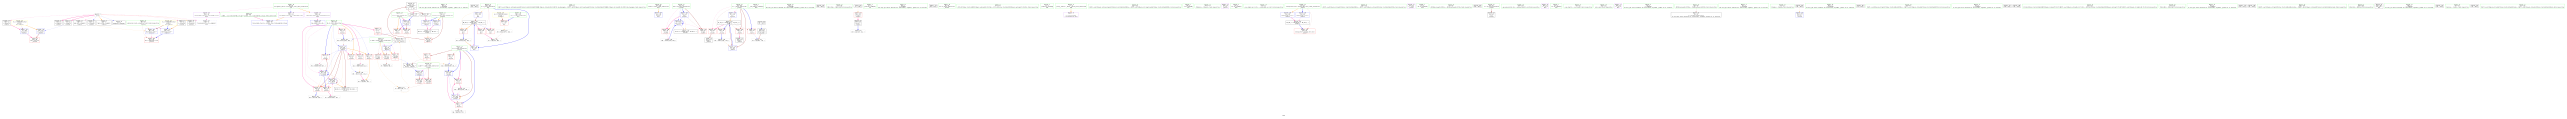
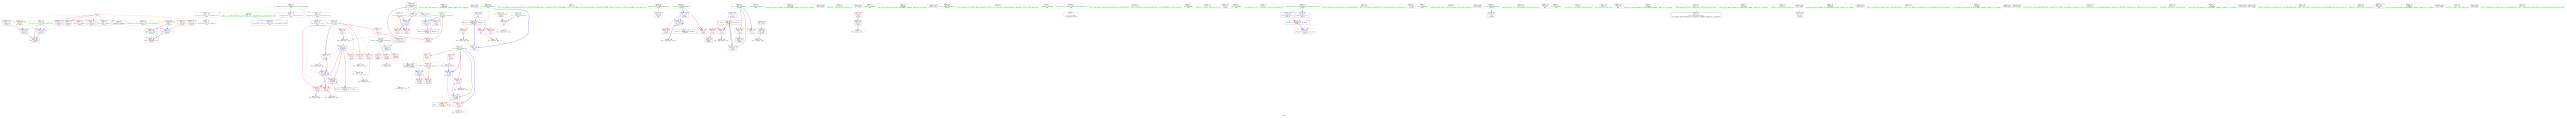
  digraph {
    fontname="JetBrains Mono"
    label=SVFG
    node [color=green fontname="JetBrains Mono" shape=record]
    edge [color=deeppink fontname="JetBrains Mono" style=bold]
    n1 [color=grey label="{NodeID: 0\nNullPtr}"]
    n2 [color=black label="{NodeID: 56\n2\<--3\ndummyVal\<--dummyVal\n}"]
    n3 [color=black label="{NodeID: 57\n129\<--3\n\<--dummyVal\n_Z4calcv\n}"]
    n4 [color=black label="{NodeID: 58\n130\<--3\n\<--dummyVal\n_Z4calcv\n}"]
    n5 [color=black label="{NodeID: 59\n132\<--3\n\<--dummyVal\n_Z4calcv\n}"]
    n6 [color=black label="{NodeID: 60\n175\<--3\n\<--dummyVal\n_Z4calcv\n}"]
    n7 [color=black label="{NodeID: 61\n176\<--3\n\<--dummyVal\n_Z4calcv\n}"]
    n8 [color=black label="{NodeID: 62\n178\<--3\n\<--dummyVal\n_Z4calcv\n}"]
    n9 [color=black label="{NodeID: 63\n228\<--3\nlpad.val\<--dummyVal\n_Z4calcv\n}"]
    n10 [color=black label="{NodeID: 64\n229\<--3\nlpad.val38\<--dummyVal\n_Z4calcv\n}"]
    n11 [color=blue label="{NodeID: 117\n310\<--3\nllvm.global_ctors_2\<--dummyVal\nGlob }" style=dotted]
    n12 [color=blue label="{NodeID: 124\n83\<--130\nexn.slot\<--\n_Z4calcv\n}"]
    n13 [color=blue label="{NodeID: 125\n85\<--132\nehselector.slot\<--\n_Z4calcv\n}"]
    n14 [color=blue label="{NodeID: 131\n83\<--176\nexn.slot\<--\n_Z4calcv\n}"]
    n15 [color=blue label="{NodeID: 132\n85\<--178\nehselector.slot\<--\n_Z4calcv\n}"]
    n16 [color=red label="{NodeID: 99\n226\<--83\nexn\<--exn.slot\n_Z4calcv\n}"]
    n17 [color=red label="{NodeID: 100\n227\<--85\nsel\<--ehselector.slot\n_Z4calcv\n}"]
    n18 [color=red label="{NodeID: 97\n198\<--79\n\<--B\n_Z4calcv\n}"]
    n19 [color=grey label="{NodeID: 219\n199 = cmp(198, 200, )\n}"]
    n20 [label="{NodeID: 14\n142\<--1\n\<--dummyObj\nCan only get source location for instruction, argument, global var or function.}"]
    n21 [color=black label="{NodeID: 277\n284 = PHI()\n}"]
    n22 [color=red label="{NodeID: 111\n279\<--268\n\<--TC\nmain\n}"]
    n23 [color=grey label="{NodeID: 214\n280 = Binary(279, 138, )\n}"]
    n24 [color=grey label="{NodeID: 221\n281 = cmp(278, 280, )\n}"]
    n25 [label="{NodeID: 28\n77\<--78\nA\<--A_field_insensitive\n_Z4calcv\n}"]
    n26 [color=red label="{NodeID: 87\n150\<--77\n\<--A\n_Z4calcv\n|{<s0>12}}"]
    n27 [color=red label="{NodeID: 88\n155\<--77\n\<--A\n_Z4calcv\n}"]
    n28 [color=red label="{NodeID: 89\n185\<--77\n\<--A\n_Z4calcv\n}"]
    n29 [color=red label="{NodeID: 90\n189\<--77\n\<--A\n_Z4calcv\n}"]
    n30 [color=blue label="{NodeID: 128\n77\<--156\nA\<--div\n_Z4calcv\n}"]
    n31 [color=blue label="{NodeID: 133\n77\<--190\nA\<--div25\n_Z4calcv\n}"]
    n32 [color=black label="{NodeID: 280\n48 = PHI(65, 150, )\n0th arg _Z3gcdxx }"]
    n33 [color=grey label="{NodeID: 210\n156 = Binary(155, 154, )\n}"]
    n34 [color=grey label="{NodeID: 220\n186 = cmp(185, 187, )\n}"]
    n35 [color=grey label="{NodeID: 212\n190 = Binary(189, 187, )\n}"]
+   n36 [color=black label="{NodeID: 233\nMR_8V_3 = PHI(MR_8V_4, MR_8V_2, )\npts\{78 \}\n}"]
    n37 [color=blue label="{NodeID: 118\n52\<--48\na.addr\<--a\n_Z3gcdxx\n}"]
    n38 [color=grey label="{NodeID: 208\n294 = Binary(293, 138, )\n}"]
    n39 [color=blue label="{NodeID: 141\n270\<--294\nT\<--inc\nmain\n}"]
    n40 [color=black label="{NodeID: 232\nMR_28V_3 = PHI(MR_28V_4, MR_28V_2, )\npts\{271 \}\n}"]
    n41 [color=red label="{NodeID: 112\n278\<--270\n\<--T\nmain\n}"]
    n42 [color=red label="{NodeID: 113\n285\<--270\n\<--T\nmain\n}"]
    n43 [color=red label="{NodeID: 114\n293\<--270\n\<--T\nmain\n}"]
    n44 [label="{NodeID: 42\n143\<--144\n_ZNSt7__cxx1119basic_istringstreamIcSt11char_traitsIcESaIcEEC1ERKNS_12basic_stringIcS2_S3_EESt13_Ios_Openmode\<--_ZNSt7__cxx1119basic_istringstreamIcSt11char_traitsIcESaIcEEC1ERKNS_12basic_stringIcS2_S3_EESt13_Ios_Openmode_field_insensitive\n}"]
    n45 [color=blue label="{NodeID: 139\n266\<--104\nretval\<--\nmain\n}"]
    n46 [color=black label="{NodeID: 236\nMR_22V_2 = PHI(MR_22V_4, MR_22V_1, )\npts\{96 \}\n}"]
    n47 [color=black label="{NodeID: 70\n114\<--113\nconv2\<--\n_Z4calcv\n}"]
    n48 [color=red label="{NodeID: 84\n58\<--54\n\<--b.addr\n_Z3gcdxx\n}"]
    n49 [color=grey label="{NodeID: 218\n59 = cmp(58, 60, )\n}"]
    n50 [label="{NodeID: 1\n7\<--1\n__dso_handle\<--dummyObj\nGlob }"]
    n51 [color=red label="{NodeID: 98\n205\<--79\n\<--B\n_Z4calcv\n}"]
    n52 [color=grey label="{NodeID: 204\n206 = Binary(205, 187, )\n}"]
    n53 [color=blue label="{NodeID: 137\n79\<--206\nB\<--div31\n_Z4calcv\n}"]
    n54 [color=black label="{NodeID: 234\nMR_10V_3 = PHI(MR_10V_6, MR_10V_2, )\npts\{80 \}\n}"]
    n55 [label="{NodeID: 15\n187\<--1\n\<--dummyObj\nCan only get source location for instruction, argument, global var or function.}"]
    n56 [color=black label="{NodeID: 278\n286 = PHI()\n}"]
    n57 [label="{NodeID: 29\n79\<--80\nB\<--B_field_insensitive\n_Z4calcv\n}"]
    n58 [color=red label="{NodeID: 91\n151\<--79\n\<--B\n_Z4calcv\n|{<s0>12}}"]
    n59 [color=red label="{NodeID: 92\n159\<--79\n\<--B\n_Z4calcv\n}"]
    n60 [color=red label="{NodeID: 93\n162\<--79\n\<--B\n_Z4calcv\n}"]
    n61 [color=red label="{NodeID: 94\n163\<--79\n\<--B\n_Z4calcv\n}"]
    n62 [color=red label="{NodeID: 95\n166\<--79\n\<--B\n_Z4calcv\n}"]
    n63 [color=red label="{NodeID: 96\n192\<--79\n\<--B\n_Z4calcv\n}"]
    n64 [color=blue label="{NodeID: 129\n79\<--160\nB\<--div18\n_Z4calcv\n}"]
    n65 [color=blue label="{NodeID: 134\n79\<--193\nB\<--div26\n_Z4calcv\n}"]
    n66 [color=black label="{NodeID: 281\n49 = PHI(68, 151, )\n1st arg _Z3gcdxx }"]
    n67 [color=grey label="{NodeID: 205\n160 = Binary(159, 158, )\n}"]
    n68 [color=grey label="{NodeID: 206\n165 = Binary(162, 164, )\n}"]
    n69 [color=grey label="{NodeID: 207\n164 = Binary(60, 163, )\n}"]
    n70 [color=grey label="{NodeID: 217\n167 = cmp(165, 166, )\n}"]
    n71 [color=grey label="{NodeID: 213\n193 = Binary(192, 187, )\n}"]
    n72 [color=blue label="{NodeID: 119\n54\<--49\nb.addr\<--b\n_Z3gcdxx\n}"]
    n73 [color=grey label="{NodeID: 209\n203 = Binary(202, 200, )\n}"]
    n74 [color=blue label="{NodeID: 136\n95\<--203\nnum\<--inc30\n_Z4calcv\n}"]
    n75 [color=red label="{NodeID: 108\n202\<--95\n\<--num\n_Z4calcv\n}"]
    n76 [color=red label="{NodeID: 109\n209\<--95\n\<--num\n_Z4calcv\n}"]
    n77 [color=blue label="{NodeID: 126\n87\<--137\ni\<--inc\n_Z4calcv\n}"]
    n78 [color=black label="{NodeID: 229\nMR_16V_3 = PHI(MR_16V_4, MR_16V_2, )\npts\{88 \}\n}"]
    n79 [color=red label="{NodeID: 101\n106\<--87\n\<--i\n_Z4calcv\n}"]
    n80 [color=red label="{NodeID: 102\n113\<--87\n\<--i\n_Z4calcv\n}"]
    n81 [color=red label="{NodeID: 103\n123\<--87\n\<--i\n_Z4calcv\n}"]
    n82 [color=red label="{NodeID: 104\n136\<--87\n\<--i\n_Z4calcv\n}"]
    n83 [color=grey label="{NodeID: 215\n111 = cmp(106, 110, )\n}"]
    n84 [color=black label="{NodeID: 72\n124\<--123\nconv7\<--\n_Z4calcv\n}"]
    n85 [color=grey label="{NodeID: 203\n137 = Binary(136, 138, )\n}"]
    n86 [label="{NodeID: 43\n147\<--148\n_ZNSirsERx\<--_ZNSirsERx_field_insensitive\n}"]
    n87 [color=blue label="{NodeID: 140\n270\<--138\nT\<--\nmain\n}"]
    n88 [color=black label="{NodeID: 71\n119\<--118\nconv5\<--\n_Z4calcv\n}"]
    n89 [color=grey label="{NodeID: 216\n120 = cmp(119, 121, )\n}"]
    n90 [color=red label="{NodeID: 85\n65\<--54\n\<--b.addr\n_Z3gcdxx\n|{<s0>3}}"]
    n91 [color=red label="{NodeID: 82\n62\<--52\n\<--a.addr\n_Z3gcdxx\n}"]
    n92 [color=red label="{NodeID: 83\n66\<--52\n\<--a.addr\n_Z3gcdxx\n}"]
    n93 [label="{NodeID: 2\n8\<--1\n_ZSt3cin\<--dummyObj\nGlob }"]
    n94 [label="{NodeID: 16\n200\<--1\n\<--dummyObj\nCan only get source location for instruction, argument, global var or function.}"]
    n95 [color=black label="{NodeID: 279\n290 = PHI()\n}"]
    n96 [label="{NodeID: 30\n81\<--82\nin\<--in_field_insensitive\n_Z4calcv\n}"]
    n97 [color=blue label="{NodeID: 127\n91\<--152\nG\<--call17\n_Z4calcv\n}"]
    n98 [color=red label="{NodeID: 105\n154\<--91\n\<--G\n_Z4calcv\n}"]
    n99 [color=red label="{NodeID: 106\n158\<--91\n\<--G\n_Z4calcv\n}"]
    n100 [label="{NodeID: 44\n171\<--172\n_ZStlsISt11char_traitsIcEERSt13basic_ostreamIcT_ES5_PKc\<--_ZStlsISt11char_traitsIcEERSt13basic_ostreamIcT_ES5_PKc_field_insensitive\n}"]
    n101 [color=black label="{NodeID: 224\nMR_2V_3 = PHI(MR_2V_4, MR_2V_2, )\npts\{51 \}\n}"]
    n102 [color=red label="{NodeID: 81\n72\<--50\n\<--retval\n_Z3gcdxx\n}"]
    n103 [color=black label="{NodeID: 66\n47\<--72\n_Z3gcdxx_ret\<--\n_Z3gcdxx\n|{<s0>3|<s1>12}}"]
    n104 [color=black label="{NodeID: 282\n69 = PHI(47, )\n}"]
    n105 [color=black label="{NodeID: 273\n152 = PHI(47, )\n}"]
    n106 [color=red label="{NodeID: 86\n67\<--54\n\<--b.addr\n_Z3gcdxx\n}"]
    n107 [color=grey label="{NodeID: 211\n68 = Binary(66, 67, )\n|{<s0>3}}"]
    n108 [label="{NodeID: 3\n9\<--1\n_ZSt4cout\<--dummyObj\nGlob }"]
    n109 [label="{NodeID: 17\n4\<--6\n_ZStL8__ioinit\<--_ZStL8__ioinit_field_insensitive\nGlob }"]
    n110 [color=purple label="{NodeID: 73\n29\<--4\n\<--_ZStL8__ioinit\n__cxx_global_var_init\n}"]
+   n111 [label="{NodeID: 31\n83\<--84\nexn.slot\<--exn.slot_field_insensitive\n_Z4calcv\n}"]
    n112 [label="{NodeID: 45\n181\<--182\n_ZNSt7__cxx1119basic_istringstreamIcSt11char_traitsIcESaIcEED1Ev\<--_ZNSt7__cxx1119basic_istringstreamIcSt11char_traitsIcESaIcEED1Ev_field_insensitive\n}"]
    n113 [color=yellow label="{NodeID: 253\n12V_1 = ENCHI(MR_12V_0)\npts\{84 \}\nFun[_Z4calcv]}" style=double]
    n114 [label="{NodeID: 4\n10\<--1\n.str\<--dummyObj\nGlob }"]
    n115 [label="{NodeID: 18\n18\<--22\nllvm.global_ctors\<--llvm.global_ctors_field_insensitive\nGlob }"]
    n116 [color=purple label="{NodeID: 78\n308\<--18\nllvm.global_ctors_0\<--llvm.global_ctors\nGlob }"]
    n117 [color=purple label="{NodeID: 79\n309\<--18\nllvm.global_ctors_1\<--llvm.global_ctors\nGlob }"]
    n118 [color=purple label="{NodeID: 80\n310\<--18\nllvm.global_ctors_2\<--llvm.global_ctors\nGlob }"]
    n119 [color=blue label="{NodeID: 115\n308\<--19\nllvm.global_ctors_0\<--\nGlob }"]
    n120 [color=blue label="{NodeID: 116\n309\<--20\nllvm.global_ctors_1\<--_GLOBAL__sub_I_Alexander86_0_0.cpp\nGlob }"]
    n121 [label="{NodeID: 32\n85\<--86\nehselector.slot\<--ehselector.slot_field_insensitive\n_Z4calcv\n}"]
    n122 [label="{NodeID: 46\n211\<--212\n_ZNSolsEx\<--_ZNSolsEx_field_insensitive\n}"]
    n123 [color=purple label="{NodeID: 74\n169\<--10\n\<--.str\n_Z4calcv\n}"]
    n124 [color=yellow label="{NodeID: 254\n14V_1 = ENCHI(MR_14V_0)\npts\{86 \}\nFun[_Z4calcv]}" style=double]
    n125 [label="{NodeID: 5\n12\<--1\n.str.1\<--dummyObj\nGlob }"]
    n126 [label="{NodeID: 19\n23\<--24\n__cxx_global_var_init\<--__cxx_global_var_init_field_insensitive\n}"]
    n127 [color=blue label="{NodeID: 121\n50\<--69\nretval\<--call\n_Z3gcdxx\n}"]
    n128 [label="{NodeID: 33\n87\<--88\ni\<--i_field_insensitive\n_Z4calcv\n}"]
    n129 [color=blue label="{NodeID: 122\n87\<--104\ni\<--\n_Z4calcv\n}"]
    n130 [color=blue label="{NodeID: 130\n93\<--138\ncleanup.dest.slot\<--\n_Z4calcv\n}"]
    n131 [color=black label="{NodeID: 235\nMR_20V_3 = PHI(MR_20V_4, MR_20V_2, )\npts\{94 \}\n}"]
    n132 [color=red label="{NodeID: 107\n221\<--93\ncleanup.dest\<--cleanup.dest.slot\n_Z4cout\n}"]
    n133 [label="{NodeID: 47\n219\<--220\n_ZNSt7__cxx1112basic_stringIcSt11char_traitsIcESaIcEED1Ev\<--_ZNSt7__cxx1112basic_stringIcSt11char_traitsIcESaIcEED1Ev_field_insensitive\n}"]
    n134 [color=purple label="{NodeID: 75\n213\<--12\n\<--.str.1\n_Z4calcv\n}"]
    n135 [label="{NodeID: 6\n14\<--1\n.str.2\<--dummyObj\nGlob }"]
    n136 [label="{NodeID: 20\n27\<--28\n_ZNSt8ios_base4InitC1Ev\<--_ZNSt8ios_base4InitC1Ev_field_insensitive\n}"]
    n137 [color=black label="{NodeID: 283\n100 = PHI()\n}"]
    n138 [label="{NodeID: 34\n89\<--90\nis\<--is_field_insensitive\n_Z4calcv\n}"]
    n139 [color=black label="{NodeID: 67\n145\<--89\n\<--is\n_Z4calcv\n}"]
    n140 [label="{NodeID: 48\n237\<--238\n__gxx_personality_v0\<--__gxx_personality_v0_field_insensitive\n}"]
    n141 [color=purple label="{NodeID: 76\n283\<--14\n\<--.str.2\nmain\n}"]
    n142 [label="{NodeID: 7\n16\<--1\n.str.3\<--dummyObj\nGlob }"]
    n143 [label="{NodeID: 21\n33\<--34\n__cxa_atexit\<--__cxa_atexit_field_insensitive\n}"]
    n144 [color=black label="{NodeID: 284\n107 = PHI()\n}"]
    n145 [color=black label="{NodeID: 69\n110\<--107\nconv\<--call1\n_Z4calcv\n}"]
    n146 [color=blue label="{NodeID: 120\n50\<--62\nretval\<--\n_Z3gcdxx\n}"]
    n147 [label="{NodeID: 35\n91\<--92\nG\<--G_field_insensitive\n_Z4calcv\n}"]
    n148 [label="{NodeID: 49\n263\<--264\nmain\<--main_field_insensitive\n}"]
    n149 [color=purple label="{NodeID: 77\n289\<--16\n\<--.str.3\nmain\n}"]
    n150 [label="{NodeID: 8\n19\<--1\n\<--dummyObj\nCan only get source location for instruction, argument, global var or function.}"]
    n151 [label="{NodeID: 22\n32\<--38\n_ZNSt8ios_base4InitD1Ev\<--_ZNSt8ios_base4InitD1Ev_field_insensitive\n}"]
    n152 [color=black label="{NodeID: 65\n31\<--32\n\<--_ZNSt8ios_base4InitD1Ev\nCan only get source location for instruction, argument, global var or function.}"]
    n153 [color=black label="{NodeID: 285\n115 = PHI()\n}"]
    n154 [color=red label="{NodeID: 110\n118\<--115\n\<--call4\n_Z4calcv\n}"]
    n155 [label="{NodeID: 36\n93\<--94\ncleanup.dest.slot\<--cleanup.dest.slot_field_insensitive\n_Z4calcv\n}"]
    n156 [color=blue label="{NodeID: 138\n93\<--104\ncleanup.dest.slot\<--\n_Z4calcv\n}"]
    n157 [label="{NodeID: 50\n266\<--267\nretval\<--retval_field_insensitive\nmain\n}"]
    n158 [label="{NodeID: 9\n60\<--1\n\<--dummyObj\nCan only get source location for instruction, argument, global var or function.}"]
    n159 [label="{NodeID: 23\n45\<--46\n_Z3gcdxx\<--_Z3gcdxx_field_insensitive\n}"]
    n160 [color=black label="{NodeID: 286\n125 = PHI()\n}"]
    n161 [color=blue label="{NodeID: 123\n125\<--127\ncall9\<--\n_Z4calcv\n}"]
    n162 [label="{NodeID: 37\n95\<--96\nnum\<--num_field_insensitive\n_Z4calcv\n}"]
    n163 [color=blue label="{NodeID: 135\n95\<--60\nnum\<--\n_Z4calcv\n}"]
    n164 [label="{NodeID: 51\n268\<--269\nTC\<--TC_field_insensitive\nmain\n}"]
    n165 [label="{NodeID: 10\n104\<--1\n\<--dummyObj\nCan only get source location for instruction, argument, global var or function.}"]
    n166 [label="{NodeID: 24\n50\<--51\nretval\<--retval_field_insensitive\n_Z3gcdxx\n}"]
    n167 [color=black label="{NodeID: 287\n30 = PHI()\n}"]
    n168 [label="{NodeID: 38\n98\<--99\n_ZNSt7__cxx1112basic_stringIcSt11char_traitsIcESaIcEEC1Ev\<--_ZNSt7__cxx1112basic_stringIcSt11char_traitsIcESaIcEEC1Ev_field_insensitive\n}"]
    n169 [label="{NodeID: 52\n270\<--271\nT\<--T_field_insensitive\nmain\n}"]
    n170 [label="{NodeID: 11\n121\<--1\n\<--dummyObj\nCan only get source location for instruction, argument, global var or function.}"]
    n171 [color=black label="{NodeID: 274\n210 = PHI()\n}"]
    n172 [label="{NodeID: 25\n52\<--53\na.addr\<--a.addr_field_insensitive\n_Z3gcdxx\n}"]
    n173 [color=black label="{NodeID: 288\n170 = PHI()\n}"]
    n174 [label="{NodeID: 39\n101\<--102\n_ZStrsIcSt11char_traitsIcESaIcEERSt13basic_istreamIT_T0_ES7_RNSt7__cxx1112basic_stringIS4_S5_T1_EE\<--_ZStrsIcSt11char_traitsIcESaIcEERSt13basic_istreamIT_T0_ES7_RNSt7__cxx1112basic_stringIS4_S5_T1_EE_field_insensitive\n}"]
    n175 [label="{NodeID: 53\n274\<--275\n_ZNSirsERi\<--_ZNSirsERi_field_insensitive\n}"]
    n176 [label="{NodeID: 12\n127\<--1\n\<--dummyObj\nCan only get source location for instruction, argument, global var or function.}"]
    n177 [color=black label="{NodeID: 275\n214 = PHI()\n}"]
    n178 [label="{NodeID: 26\n54\<--55\nb.addr\<--b.addr_field_insensitive\n_Z3gcdxx\n}"]
    n179 [color=black label="{NodeID: 289\n146 = PHI()\n}"]
    n180 [label="{NodeID: 40\n108\<--109\n_ZNKSt7__cxx1112basic_stringIcSt11char_traitsIcESaIcEE4sizeEv\<--_ZNKSt7__cxx1112basic_stringIcSt11char_traitsIcESaIcEE4sizeEv_field_insensitive\n}"]
    n181 [label="{NodeID: 54\n287\<--288\n_ZNSolsEi\<--_ZNSolsEi_field_insensitive\n}"]
    n182 [color=black label="{NodeID: 68\n265\<--104\nmain_ret\<--\nmain\n}"]
    n183 [label="{NodeID: 13\n138\<--1\n\<--dummyObj\nCan only get source location for instruction, argument, global var or function.}"]
    n184 [color=black label="{NodeID: 276\n273 = PHI()\n}"]
    n185 [label="{NodeID: 27\n74\<--75\n_Z4calcv\<--_Z4calcv_field_insensitive\n}"]
    n186 [color=black label="{NodeID: 290\n149 = PHI()\n}"]
    n187 [label="{NodeID: 41\n116\<--117\n_ZNSt7__cxx1112basic_stringIcSt11char_traitsIcESaIcEEixEm\<--_ZNSt7__cxx1112basic_stringIcSt11char_traitsIcESaIcEEixEm_field_insensitive\n}"]
    n188 [label="{NodeID: 55\n20\<--304\n_GLOBAL__sub_I_Alexander86_0_0.cpp\<--_GLOBAL__sub_I_Alexander86_0_0.cpp_field_insensitive\n}"]
    n189 [color=yellow label="{NodeID: 249\n26V_1 = ENCHI(MR_26V_0)\npts\{269 \}\nFun[main]}" style=double]
    n1 -> n2 [color=blue style=dashed]
    n1 -> n3 [color=darkorange style=dashed]
    n1 -> n4 [style=dashed]
    n1 -> n5 [color=blue style=dashed]
    n1 -> n6
    n1 -> n7
    n1 -> n8 [style=dashed]
    n1 -> n9 [style=dashed]
    n1 -> n10 [color=darkorange]
    n1 -> n11 [style=dashed]
    n4 -> n12
    n5 -> n13 [color=darkorange style=dashed]
    n7 -> n14 [color=blue style=dashed]
    n8 -> n15 [color=darkorange]
    n12 -> n16
    n13 -> n17 [style=dashed]
    n14 -> n16 [color=brown]
    n15 -> n17 [color=blue]
    n18 -> n19 [color=blue]
    n22 -> n23 [color=darkorange style=dashed]
    n23 -> n24 [color=brown style=dashed]
    n25 -> n26 [color=brown]
    n25 -> n27 [color=brown style=dashed]
    n25 -> n28 [color=blue]
    n25 -> n29
    n25 -> n30 [color=blue]
    n25 -> n31 [color=brown]
    n26 -> n32 [color=brown style=dashed tailport=s0]
    n27 -> n33 [color=blue style=dashed]
    n28 -> n34 [color=brown style=dashed]
    n29 -> n35
    n30 -> n28
    n30 -> n29 [color=blue style=dashed]
    n30 -> n31 [color=blue style=dashed]
+   n30 -> n36 [color=brown style=dashed]
    n31 -> n28 [color=brown style=dashed]
    n31 -> n29
    n31 -> n31 [color=darkorange]
+   n31 -> n36 [color=darkorange]
    n32 -> n37 [color=blue style=dashed]
    n33 -> n30 [color=blue]
    n35 -> n31 [style=dashed]
    n37 -> n91 [color=brown]
    n37 -> n92 [style=dashed]
    n38 -> n39 [color=darkorange]
    n39 -> n40 [color=blue]
    n40 -> n39 [style=dashed]
    n40 -> n41
    n40 -> n42 [color=blue style=dashed]
    n40 -> n43 [color=darkorange]
    n41 -> n24
    n43 -> n38 [color=blue]
    n48 -> n49 [color=brown style=dashed]
    n51 -> n52
    n52 -> n53 [style=dashed]
    n53 -> n18 [color=darkorange]
    n53 -> n51 [style=dashed]
    n53 -> n53 [color=brown]
    n53 -> n54 [color=darkorange]
    n57 -> n18
    n57 -> n51 [style=dashed]
    n57 -> n53 [color=darkorange style=dashed]
    n57 -> n58
    n57 -> n59 [style=dashed]
    n57 -> n60 [color=darkorange]
    n57 -> n61
    n57 -> n62 [color=blue style=dashed]
    n57 -> n63 [color=blue]
    n57 -> n64 [color=blue style=dashed]
    n57 -> n65 [style=dashed]
    n58 -> n66 [color=brown tailport=s0]
    n59 -> n67 [color=blue]
    n60 -> n68 [color=blue style=dashed]
    n61 -> n69 [style=dashed]
    n62 -> n70 [color=darkorange]
    n63 -> n71 [style=dashed]
    n64 -> n18 [color=brown]
    n64 -> n51 [color=darkorange style=dashed]
    n64 -> n53 [color=brown]
    n64 -> n54 [color=brown]
    n64 -> n60
    n64 -> n61 [style=dashed]
    n64 -> n62 [color=darkorange]
    n64 -> n63 [color=blue style=dashed]
    n64 -> n65 [color=blue style=dashed]
    n65 -> n18 [color=darkorange style=dashed]
    n65 -> n51 [color=blue]
    n65 -> n53 [style=dashed]
    n65 -> n54 [color=brown style=dashed]
    n65 -> n63 [color=brown]
    n65 -> n65 [color=blue]
    n66 -> n72 [color=blue style=dashed]
    n67 -> n64 [color=brown style=dashed]
    n68 -> n70
    n69 -> n68 [color=darkorange style=dashed]
    n71 -> n65 [style=dashed]
    n72 -> n48 [color=brown style=dashed]
    n72 -> n90 [color=darkorange]
    n72 -> n106 [style=dashed]
    n73 -> n74 [color=blue]
    n74 -> n46 [color=brown style=dashed]
    n74 -> n74 [color=blue]
    n74 -> n75 [color=darkorange style=dashed]
    n74 -> n76 [style=dashed]
    n75 -> n73 [style=dashed]
    n77 -> n78 [color=blue]
    n78 -> n77 [color=brown]
    n78 -> n79 [color=brown style=dashed]
    n78 -> n80
    n78 -> n81 [color=brown style=dashed]
    n78 -> n82 [color=blue]
    n79 -> n83 [color=blue style=dashed]
    n80 -> n47 [color=brown]
    n81 -> n84
    n82 -> n85 [color=blue]
    n85 -> n77 [color=darkorange style=dashed]
    n87 -> n40 [color=brown]
    n88 -> n89 [color=blue]
    n90 -> n32 [color=blue style=dashed tailport=s0]
    n92 -> n107 [color=brown style=dashed]
    n97 -> n98 [color=brown]
    n97 -> n99
    n98 -> n33 [color=darkorange style=dashed]
    n99 -> n67 [color=blue style=dashed]
    n101 -> n102 [color=darkorange style=dashed]
    n102 -> n103 [color=brown]
    n103 -> n104 [color=brown tailport=s0]
    n103 -> n105 [style=dashed tailport=s1]
    n104 -> n127
    n105 -> n97 [color=blue]
    n106 -> n107 [color=darkorange style=dashed]
    n107 -> n66 [color=darkorange style=dashed tailport=s0]
    n109 -> n110 [color=darkorange]
+   n111 -> n12 [color=darkorange style=dashed]
+   n111 -> n14 [color=brown style=dashed]
+   n111 -> n16 [color=brown]
    n113 -> n12 [color=brown style=dashed]
    n113 -> n14 [color=darkorange]
    n115 -> n116 [color=darkorange]
    n115 -> n117 [color=blue style=dashed]
    n115 -> n118 [style=dashed]
    n116 -> n119 [style=dashed]
    n117 -> n120 [color=darkorange]
    n118 -> n11 [style=dashed]
    n121 -> n13 [color=darkorange style=dashed]
    n121 -> n15 [style=dashed]
    n121 -> n17 [color=brown style=dashed]
    n124 -> n13 [color=brown]
    n124 -> n15 [color=blue]
    n127 -> n101
    n128 -> n77 [color=brown]
    n128 -> n79 [color=blue]
    n128 -> n80 [style=dashed]
    n128 -> n81 [color=brown]
    n128 -> n82 [color=brown style=dashed]
    n128 -> n129 [style=dashed]
    n129 -> n78 [color=darkorange]
    n130 -> n131
    n131 -> n132 [color=blue]
    n138 -> n139 [color=brown]
    n144 -> n145 [color=blue style=dashed]
    n145 -> n83 [color=brown]
    n146 -> n101
    n147 -> n97
    n147 -> n98 [color=blue]
    n147 -> n99 [color=darkorange]
    n151 -> n152 [color=brown style=dashed]
    n153 -> n154 [color=darkorange style=dashed]
    n154 -> n88
    n155 -> n130 [color=darkorange]
    n155 -> n132 [color=brown style=dashed]
    n155 -> n156 [color=blue]
    n156 -> n131 [style=dashed]
    n157 -> n45 [color=darkorange]
    n160 -> n161 [color=darkorange style=dashed]
    n162 -> n74 [color=blue style=dashed]
    n162 -> n75 [style=dashed]
    n162 -> n76 [color=brown]
    n162 -> n163 [color=blue]
    n163 -> n46 [color=darkorange style=dashed]
    n163 -> n74 [color=blue style=dashed]
    n163 -> n75
    n163 -> n76 [color=brown style=dashed]
    n164 -> n22 [color=blue]
    n166 -> n102 [color=brown]
    n166 -> n127 [color=blue]
    n166 -> n146 [color=darkorange]
    n169 -> n39 [color=blue]
    n169 -> n41 [color=brown style=dashed]
    n169 -> n42 [style=dashed]
    n169 -> n43 [color=darkorange style=dashed]
    n169 -> n87 [color=darkorange style=dashed]
    n172 -> n37 [style=dashed]
    n172 -> n91 [style=dashed]
    n172 -> n92 [color=brown]
    n178 -> n48 [color=darkorange]
    n178 -> n72 [style=dashed]
    n178 -> n90 [style=dashed]
    n178 -> n106 [color=brown style=dashed]
    n188 -> n120
    n189 -> n22 [color=brown]
  }
